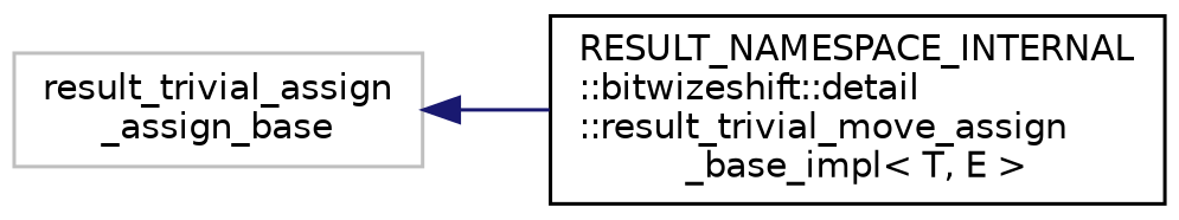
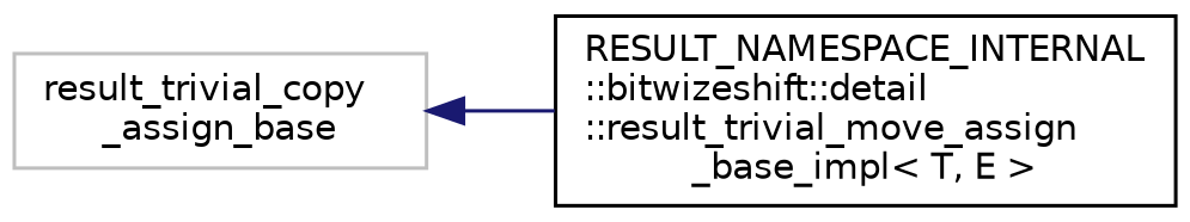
  digraph {
    rankdir=LR
    node [fillcolor=white fontname=Helvetica fontsize=10 shape=record style=filled]
-   n1 [color=grey75 height=0.2 label="result_trivial_assign\l_assign_base" width=0.4]
+   n1 [color=grey75 height=0.2 label="result_trivial_copy\l_assign_base" width=0.4]
    n2 [color=black height=0.2 label="RESULT_NAMESPACE_INTERNAL\l::bitwizeshift::detail\l::result_trivial_move_assign\l_base_impl\< T, E \>" width=0.4]
    n1 -> n2 [color=midnightblue dir=back fontname=Helvetica fontsize=10 labelfontname=Helvetica labelfontsize=10 style=solid]
  }
